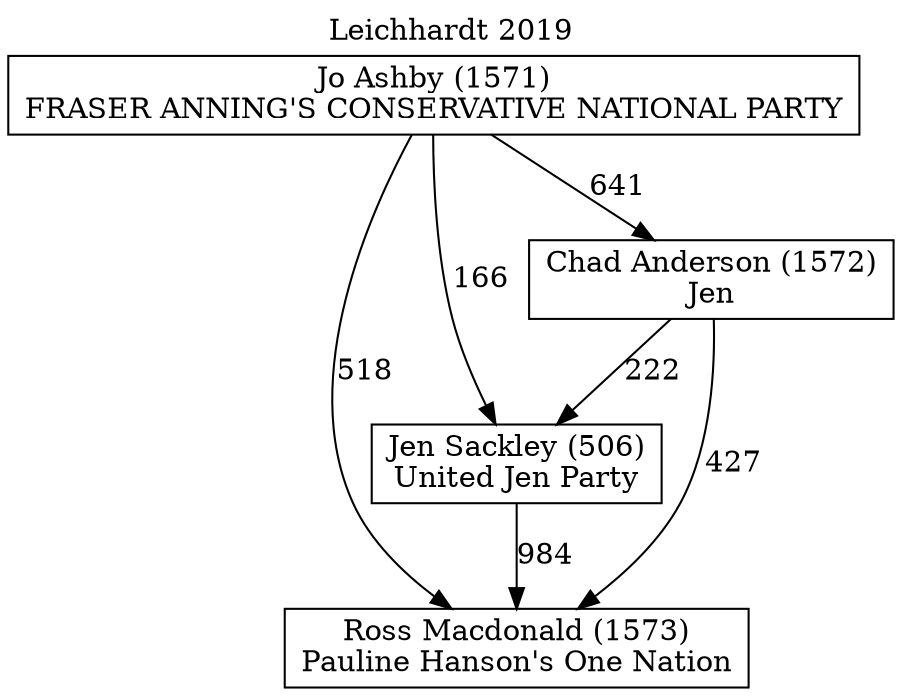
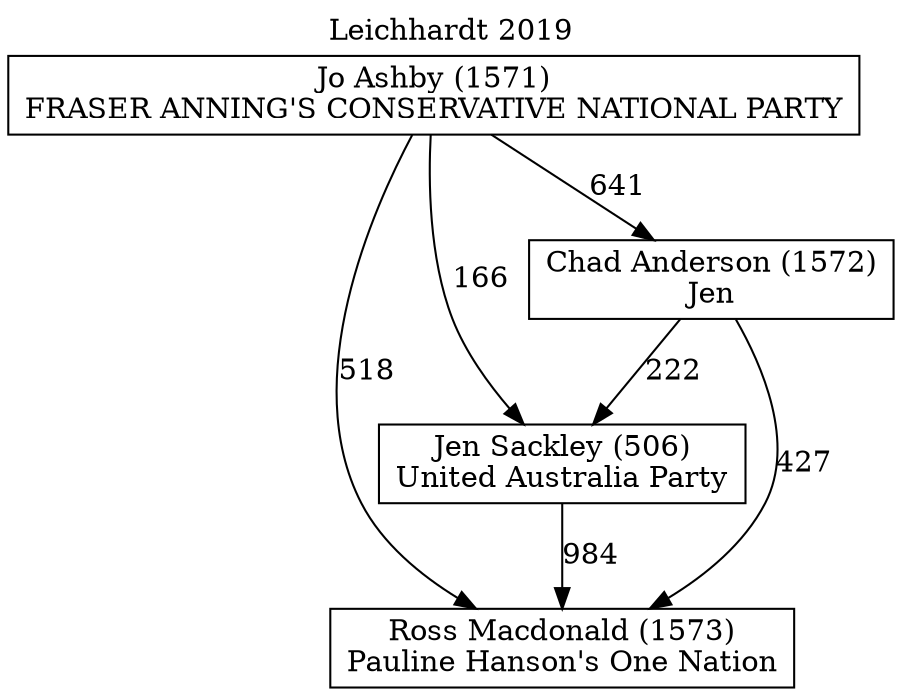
  digraph {
    label="Leichhardt 2019"
    labelloc=t
    mclimit=2
    node [shape=box]
    n1 [label="Ross Macdonald (1573)\nPauline Hanson's One Nation"]
-   n2 [label="Jen Sackley (506)\nUnited Jen Party"]
+   n2 [label="Jen Sackley (506)\nUnited Australia Party"]
    n3 [label="Chad Anderson (1572)\nJen"]
    n4 [label="Jo Ashby (1571)\nFRASER ANNING'S CONSERVATIVE NATIONAL PARTY"]
    n2 -> n1 [label=984]
    n3 -> n1 [label=427]
    n3 -> n2 [label=222]
    n4 -> n1 [label=518]
    n4 -> n2 [label=166]
    n4 -> n3 [label=641]
  }
